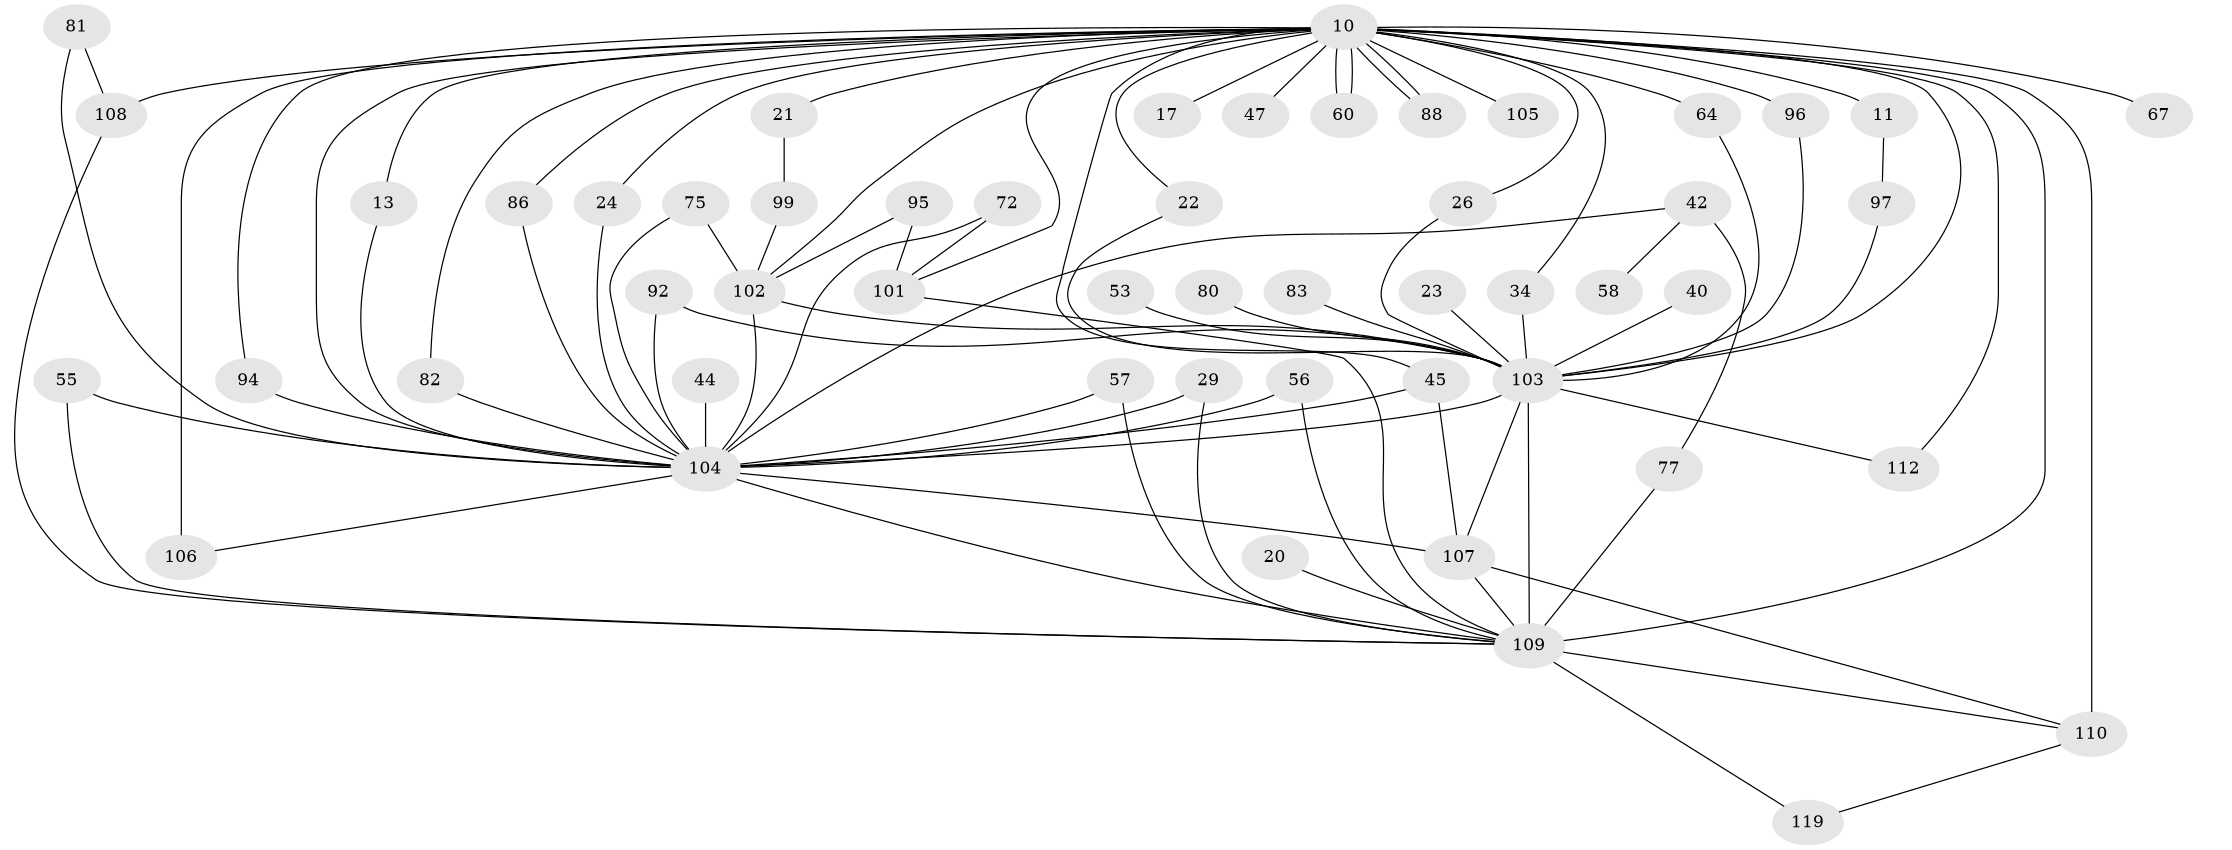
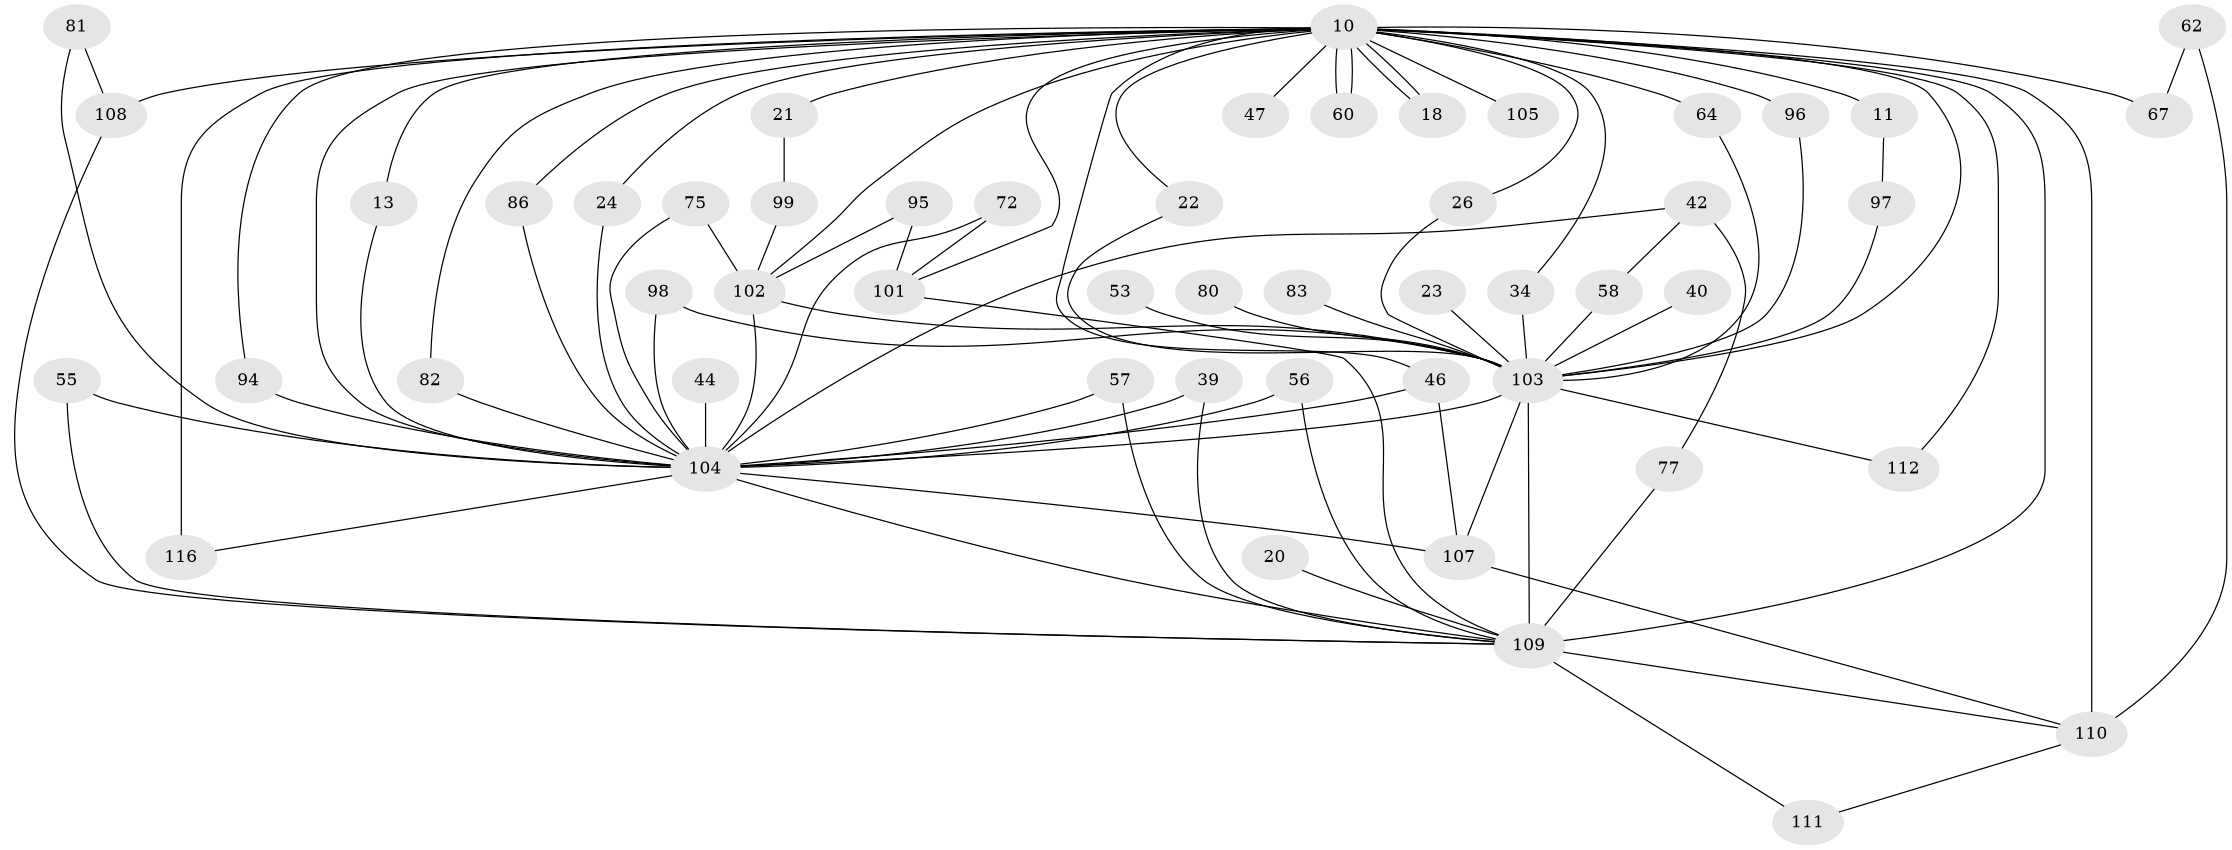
  graph {
    node [color=gray90 style=filled]
    10 [super="+3+4"]
    11
    13
-   17
    21
    22
    24
    26
    34 [super="+30"]
-   45 [super="+43"]
+   45 [super="+43" label=46]
    47
    60
    64
    67 [super="+61"]
    82
    86
-   88
+   88 [label=18]
    94
    96
    101 [super="+25+92+66"]
    102 [super="+48+84+31+85"]
    103 [super="+38+9"]
    104 [super="+46+6"]
    105
-   106 [super="+89"]
+   106 [super="+89" label=116]
    108 [super="+100"]
    109 [super="+93"]
    110 [super="+68"]
    112
    97
    99
    23
    107 [super="+79+74+78"]
    77 [super="+69"]
-   111 [label=119]
+   111
    20
-   29
-   98 [super="+63+90" label=92]
+   29 [label=39]
+   98 [super="+63+90"]
    40
    42
    58
    44
    53
    55
    56
    57
+   62
    72 [super="+54"]
    75
    80
    81
    83
    95
    10 -- 11 [weight=2]
    10 -- 13
-   10 -- 17 [weight=2]
    10 -- 21 [weight=2]
    10 -- 22
    10 -- 24
    10 -- 26
    10 -- 34
    10 -- 45
    10 -- 47 [weight=2]
    10 -- 60
    10 -- 60
    10 -- 64
    10 -- 67 [weight=4]
    10 -- 82
    10 -- 86
    10 -- 88
    10 -- 88
    10 -- 94
    10 -- 96
    10 -- 101 [weight=3]
    10 -- 102 [weight=8]
    10 -- 103 [weight=9]
    10 -- 104 [weight=9]
    10 -- 105
    10 -- 106 [weight=3]
    10 -- 108 [weight=4]
    10 -- 109 [weight=11]
    10 -- 110 [weight=5]
    10 -- 112
    11 -- 97
    13 -- 104
    21 -- 99
    22 -- 103
    24 -- 104
    26 -- 103
    34 -- 103 [weight=2]
    45 -- 104 [weight=2]
    45 -- 107
    64 -- 103
    82 -- 104
    86 -- 104
    94 -- 104
    96 -- 103
    101 -- 109
    102 -- 103
    102 -- 104
    103 -- 104 [weight=5]
    103 -- 109 [weight=5]
    103 -- 112
    103 -- 107
    104 -- 106
    104 -- 109 [weight=4]
    104 -- 107
    108 -- 109
    109 -- 110
    109 -- 111
    110 -- 111
    97 -- 103
    99 -- 102
    23 -- 103
-   107 -- 109 [weight=2]
    107 -- 110
    77 -- 109 [weight=2]
    20 -- 109 [weight=2]
    29 -- 104
    29 -- 109
    98 -- 103 [weight=2]
    98 -- 104 [weight=2]
    40 -- 103
    42 -- 104 [weight=2]
    42 -- 77 [weight=2]
    42 -- 58
+   58 -- 103
    44 -- 104 [weight=2]
    53 -- 103 [weight=2]
    55 -- 104
    55 -- 109
    56 -- 104
    56 -- 109
    57 -- 104
    57 -- 109
+   62 -- 67
+   62 -- 110
    72 -- 101
    72 -- 104 [weight=3]
    75 -- 102
    75 -- 104
    80 -- 103 [weight=2]
    81 -- 104
    81 -- 108
    83 -- 103 [weight=2]
    95 -- 101
    95 -- 102
  }
